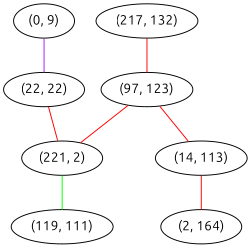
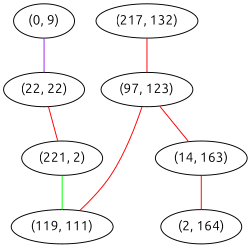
  graph {
    fontname=Ubuntu
    node [fontname=Ubuntu]
    edge [color=red fontname=Ubuntu weight=1]
    n1 [label="(0, 9)"]
    "(22, 22)"
    "(221, 2)"
    "(217, 132)"
    "(97, 123)"
-   "(14, 163)" [label="(14, 113)"]
+   "(14, 163)"
    "(2, 164)"
    "(119, 111)"
    n1 -- "(22, 22)" [color=purple weight=4]
    "(22, 22)" -- "(221, 2)"
    "(221, 2)" -- "(119, 111)" [color=green weight=2]
    "(217, 132)" -- "(97, 123)"
    "(97, 123)" -- "(14, 163)"
-   "(97, 123)" -- "(221, 2)"
+   "(97, 123)" -- "(119, 111)"
    "(14, 163)" -- "(2, 164)"
  }
